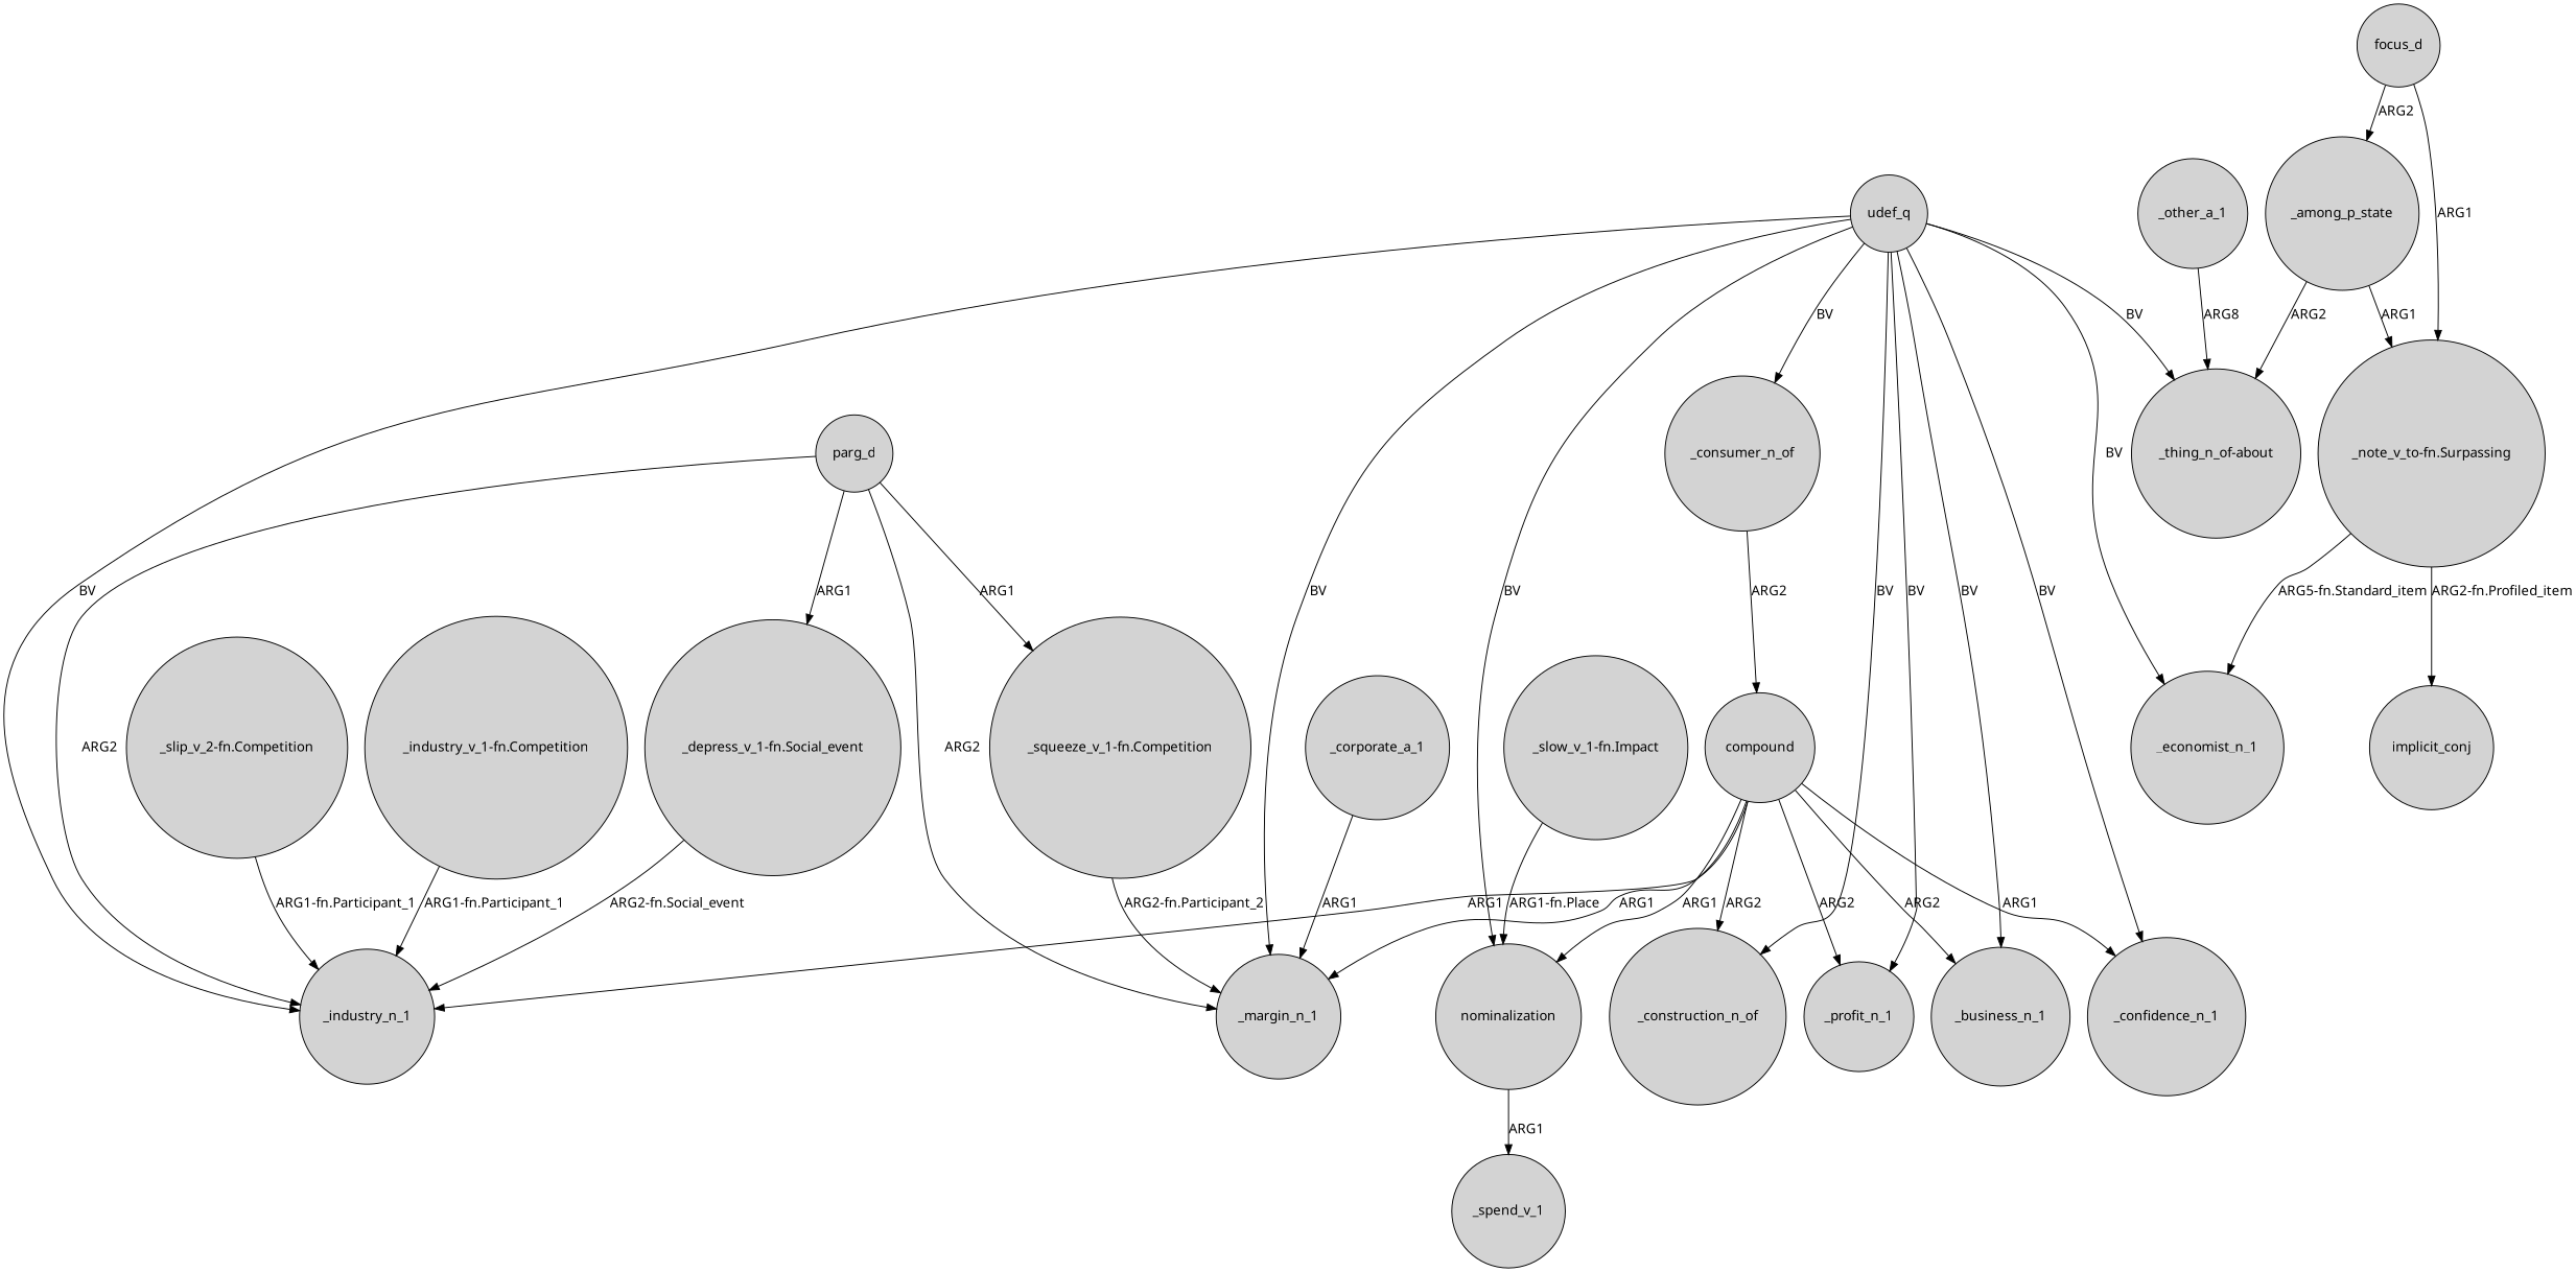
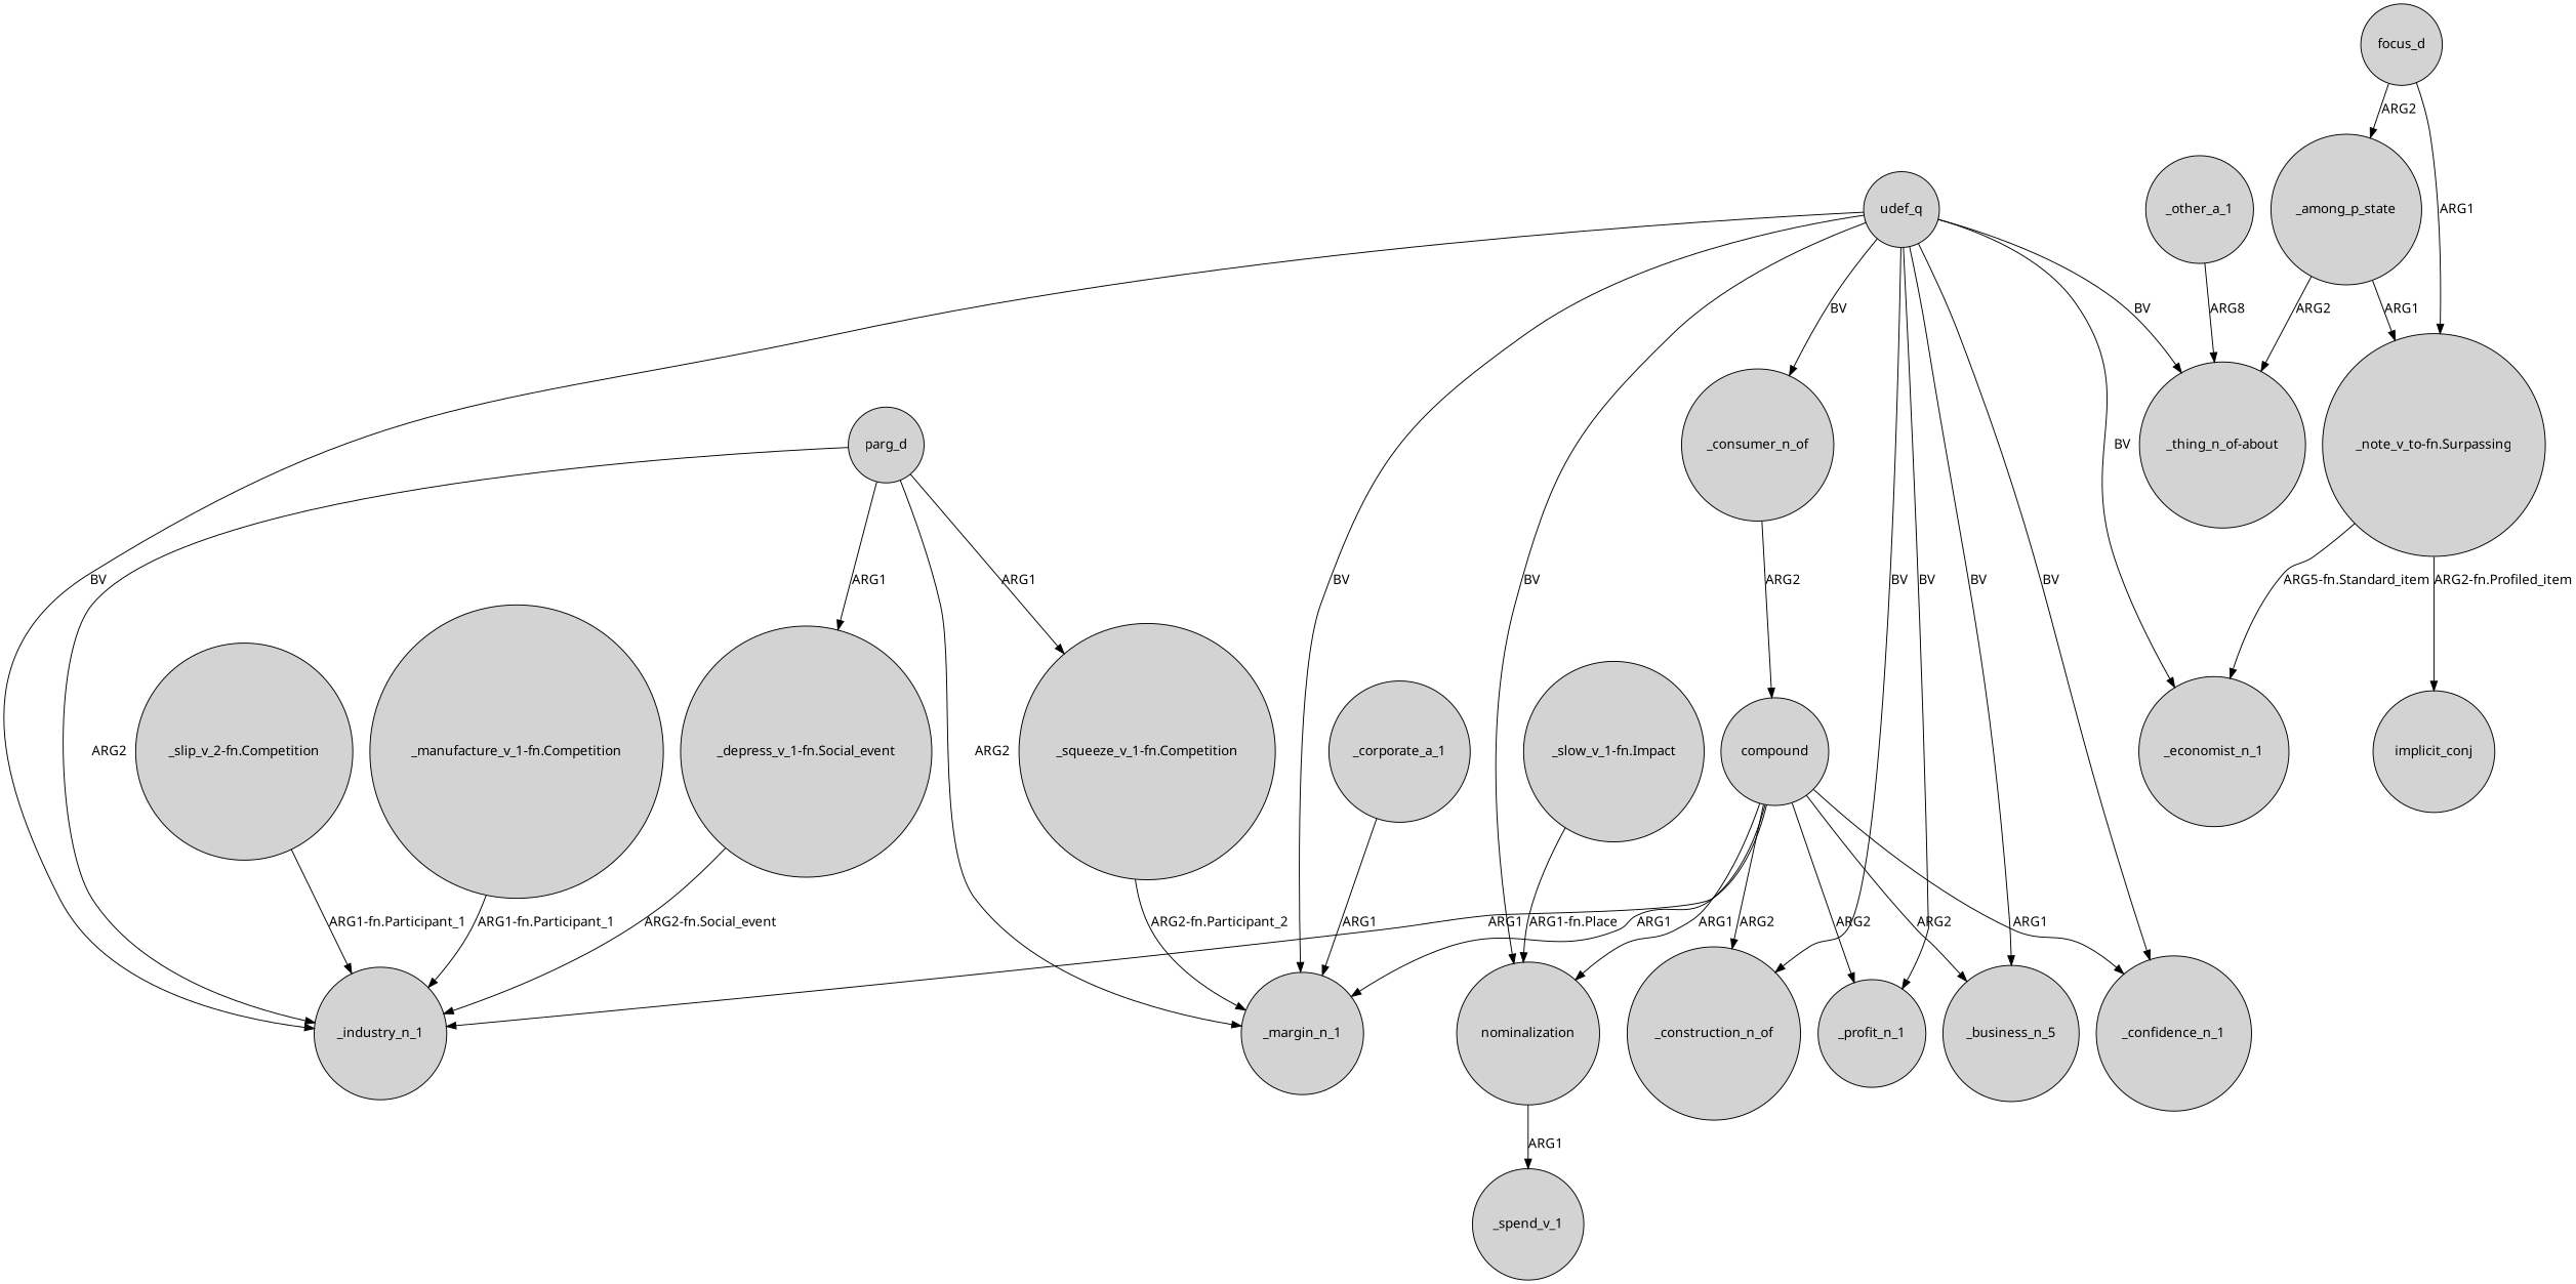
  digraph {
    fontname="Noto Sans"
    node [fontname="Noto Sans" shape=circle style=filled]
    edge [fontname="Noto Sans"]
    _other_a_1
    "_thing_n_of-about"
    parg_d
    _margin_n_1
    _industry_n_1
    "_depress_v_1-fn.Social_event"
    "_squeeze_v_1-fn.Competition"
    compound
    nominalization
    _construction_n_of
    _profit_n_1
-   _business_n_1
+   _business_n_1 [label=_business_n_5]
    _confidence_n_1
    _spend_v_1
    _consumer_n_of
    _corporate_a_1
    udef_q
    _economist_n_1
    _among_p_state
    "_note_v_to-fn.Surpassing"
    implicit_conj
    "_slip_v_2-fn.Competition"
    "_slow_v_1-fn.Impact"
-   "_manufacture_v_1-fn.Competition" [label="_industry_v_1-fn.Competition"]
+   "_manufacture_v_1-fn.Competition"
    focus_d
    _other_a_1 -> "_thing_n_of-about" [label=ARG8]
    parg_d -> _margin_n_1 [label=ARG2]
    parg_d -> _industry_n_1 [label=ARG2]
    parg_d -> "_depress_v_1-fn.Social_event" [label=ARG1]
    parg_d -> "_squeeze_v_1-fn.Competition" [label=ARG1]
    "_depress_v_1-fn.Social_event" -> _industry_n_1 [label="ARG2-fn.Social_event"]
    "_squeeze_v_1-fn.Competition" -> _margin_n_1 [label="ARG2-fn.Participant_2"]
    compound -> _margin_n_1 [label=ARG1]
    compound -> _industry_n_1 [label=ARG1]
    compound -> nominalization [label=ARG1]
    compound -> _construction_n_of [label=ARG2]
    compound -> _profit_n_1 [label=ARG2]
    compound -> _business_n_1 [label=ARG2]
    compound -> _confidence_n_1 [label=ARG1]
    nominalization -> _spend_v_1 [label=ARG1]
    _consumer_n_of -> compound [label=ARG2]
    _corporate_a_1 -> _margin_n_1 [label=ARG1]
    udef_q -> "_thing_n_of-about" [label=BV]
    udef_q -> _margin_n_1 [label=BV]
    udef_q -> _industry_n_1 [label=BV]
    udef_q -> nominalization [label=BV]
    udef_q -> _construction_n_of [label=BV]
    udef_q -> _profit_n_1 [label=BV]
    udef_q -> _business_n_1 [label=BV]
    udef_q -> _confidence_n_1 [label=BV]
    udef_q -> _consumer_n_of [label=BV]
    udef_q -> _economist_n_1 [label=BV]
    _among_p_state -> "_thing_n_of-about" [label=ARG2]
    _among_p_state -> "_note_v_to-fn.Surpassing" [label=ARG1]
    "_note_v_to-fn.Surpassing" -> _economist_n_1 [label="ARG5-fn.Standard_item"]
    "_note_v_to-fn.Surpassing" -> implicit_conj [label="ARG2-fn.Profiled_item"]
    "_slip_v_2-fn.Competition" -> _industry_n_1 [label="ARG1-fn.Participant_1"]
    "_slow_v_1-fn.Impact" -> nominalization [label="ARG1-fn.Place"]
    "_manufacture_v_1-fn.Competition" -> _industry_n_1 [label="ARG1-fn.Participant_1"]
    focus_d -> _among_p_state [label=ARG2]
    focus_d -> "_note_v_to-fn.Surpassing" [label=ARG1]
  }
